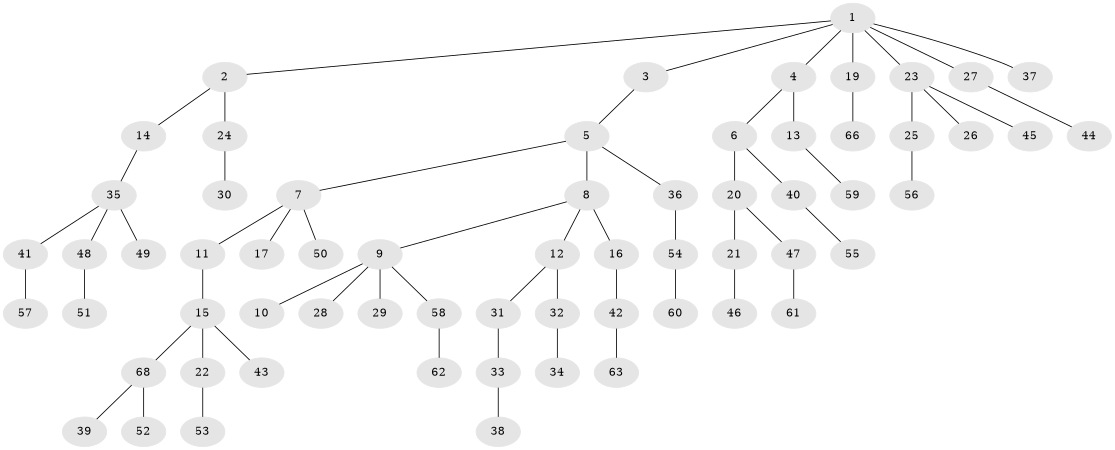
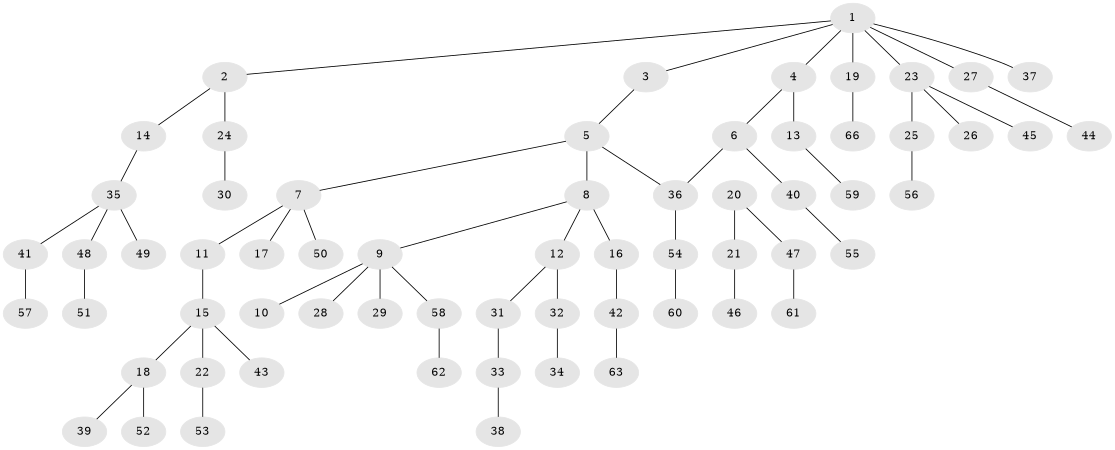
  graph {
    node [color=gray90 style=filled]
    edge [weight=1.0]
    1
    2
    3
    4
    19
    23
    27
    37
    14
    24
    5
    6
    13
    n14 [label=66]
    25
    26
    45
    44
    35
    30
    7
    8
    36
    20
    40
    59
    11
    17
    50
    9
    12
    16
    54
    21
    47
    55
    15
    10
    28
    29
    58
    31
    32
    42
    62
-   18 [label=68]
+   18
    22
    43
    33
    34
    41
    48
    49
    39
    52
    53
    63
    46
    61
    56
    38
    57
    51
    60
    1 -- 2
    1 -- 3
    1 -- 4
    1 -- 19
    1 -- 23
    1 -- 27
    1 -- 37
    2 -- 14
    2 -- 24
    3 -- 5
    4 -- 6
    4 -- 13
    19 -- n14
    23 -- 25
    23 -- 26
    23 -- 45
    27 -- 44
    14 -- 35
    24 -- 30
    5 -- 7
    5 -- 8 [weight=2.0]
    5 -- 36
-   6 -- 20
+   6 -- 36
    6 -- 40
    13 -- 59
    25 -- 56
    35 -- 41
    35 -- 48
    35 -- 49
    7 -- 11
    7 -- 17
    7 -- 50
    8 -- 9
    8 -- 12
    8 -- 16
    36 -- 54
    20 -- 21
    20 -- 47
    40 -- 55
    11 -- 15
    9 -- 10 [weight=3.0]
    9 -- 28
    9 -- 29
    9 -- 58
    12 -- 31
    12 -- 32
    16 -- 42
    54 -- 60
    21 -- 46 [weight=2.0]
    47 -- 61
    15 -- 18
    15 -- 22 [weight=2.0]
    15 -- 43
    58 -- 62
    31 -- 33
    32 -- 34
    42 -- 63
    18 -- 39
    18 -- 52
    22 -- 53
    33 -- 38 [weight=3.0]
    41 -- 57
    48 -- 51
  }
